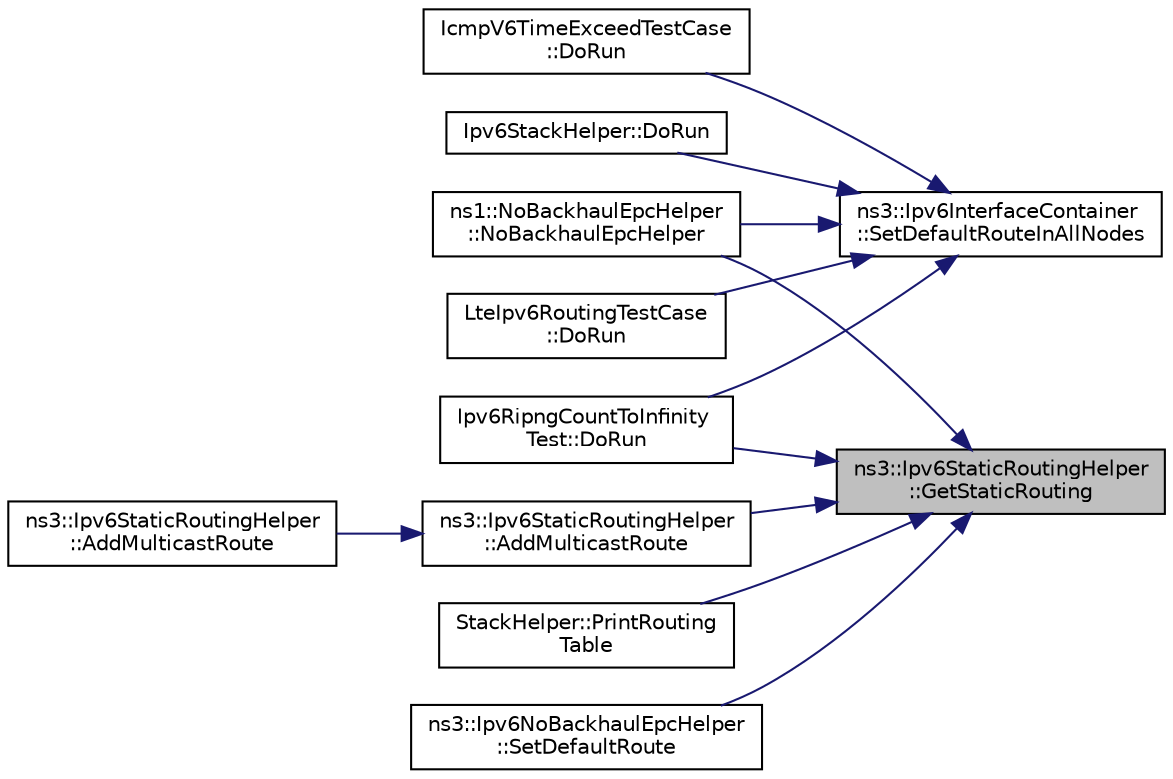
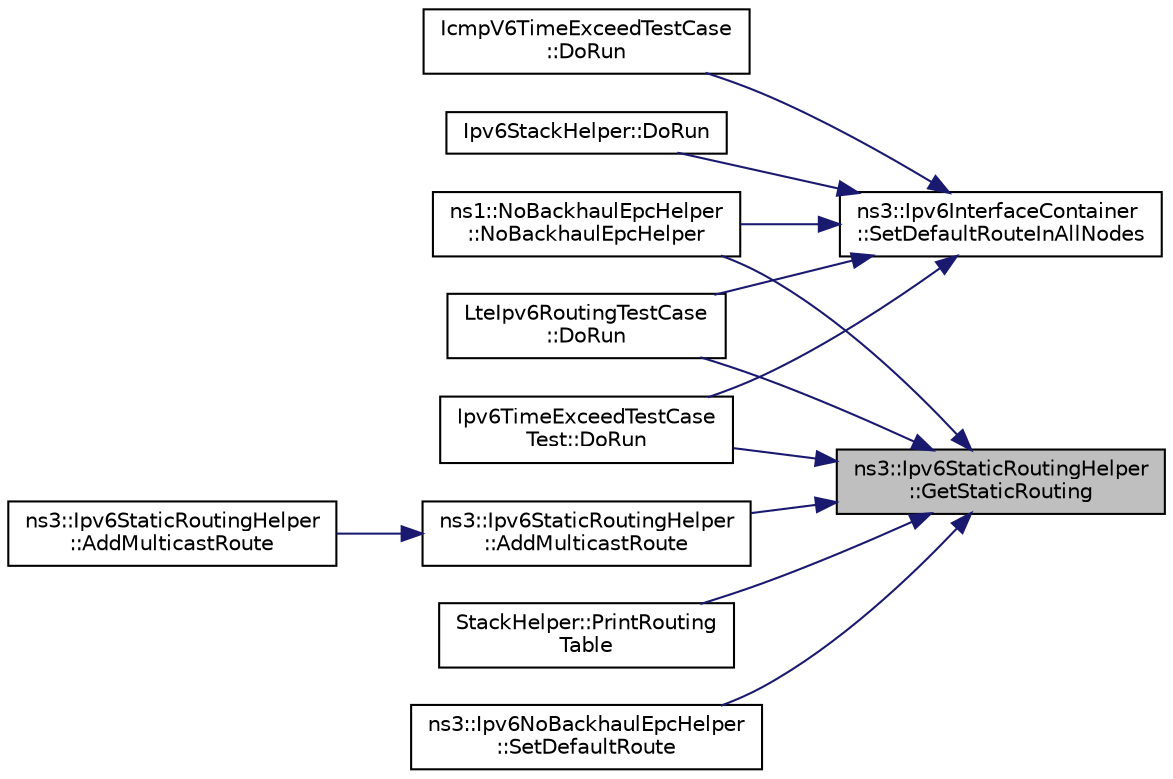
  digraph {
    rankdir=RL
    node [color=black fillcolor=white fontname=Helvetica fontsize=10 shape=record style=filled]
    edge [color=midnightblue dir=back fontname=Helvetica fontsize=10 labelfontname=Helvetica labelfontsize=10 style=solid]
    n1 [fillcolor=grey75 fontcolor=black height=0.2 label="ns3::Ipv6StaticRoutingHelper\l::GetStaticRouting" width=0.4]
    n2 [height=0.2 label="ns1::NoBackhaulEpcHelper\l::NoBackhaulEpcHelper" width=0.4]
    n3 [height=0.2 label="ns3::Ipv6StaticRoutingHelper\l::AddMulticastRoute" width=0.4]
    n4 [height=0.2 label="LteIpv6RoutingTestCase\l::DoRun" width=0.4]
    n5 [height=0.2 label="StackHelper::PrintRouting\lTable" width=0.4]
    n6 [height=0.2 label="ns3::Ipv6NoBackhaulEpcHelper\l::SetDefaultRoute" width=0.4]
-   n7 [height=0.2 label="Ipv6RipngCountToInfinity\lTest::DoRun" width=0.4]
+   n7 [height=0.2 label="Ipv6TimeExceedTestCase\lTest::DoRun" width=0.4]
    n8 [height=0.2 label="ns3::Ipv6StaticRoutingHelper\l::AddMulticastRoute" width=0.4]
    n9 [height=0.2 label="ns3::Ipv6InterfaceContainer\l::SetDefaultRouteInAllNodes" width=0.4]
    n10 [height=0.2 label="IcmpV6TimeExceedTestCase\l::DoRun" width=0.4]
    n11 [height=0.2 label="Ipv6StackHelper::DoRun" width=0.4]
    n1 -> n2
    n1 -> n3
+   n1 -> n4
    n1 -> n5
    n1 -> n6
    n1 -> n7
    n3 -> n8
    n9 -> n2
    n9 -> n4
    n9 -> n7
    n9 -> n10
    n9 -> n11
  }
